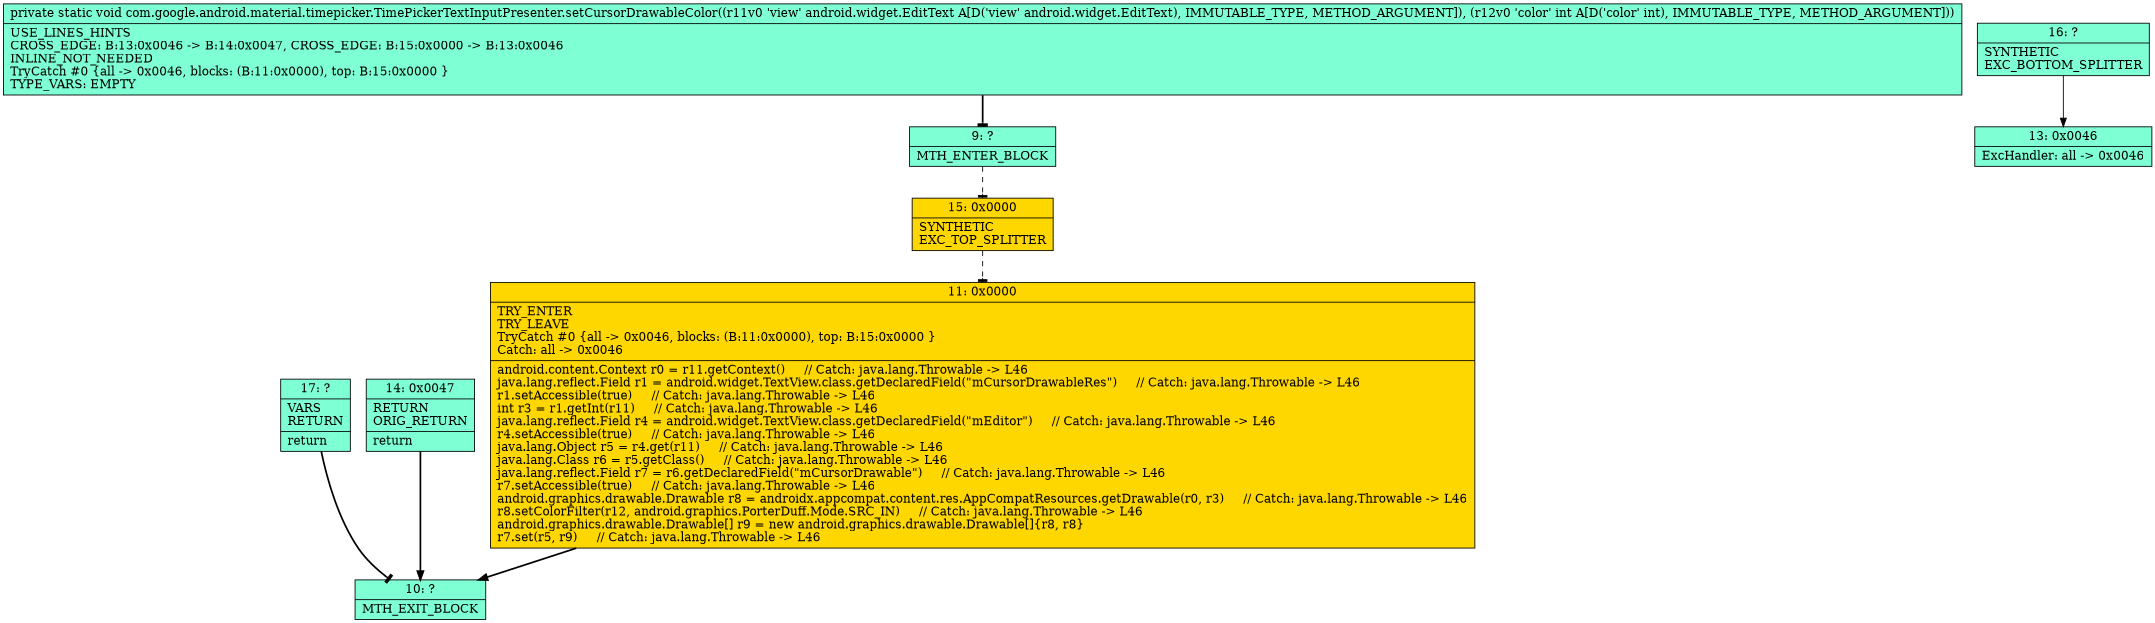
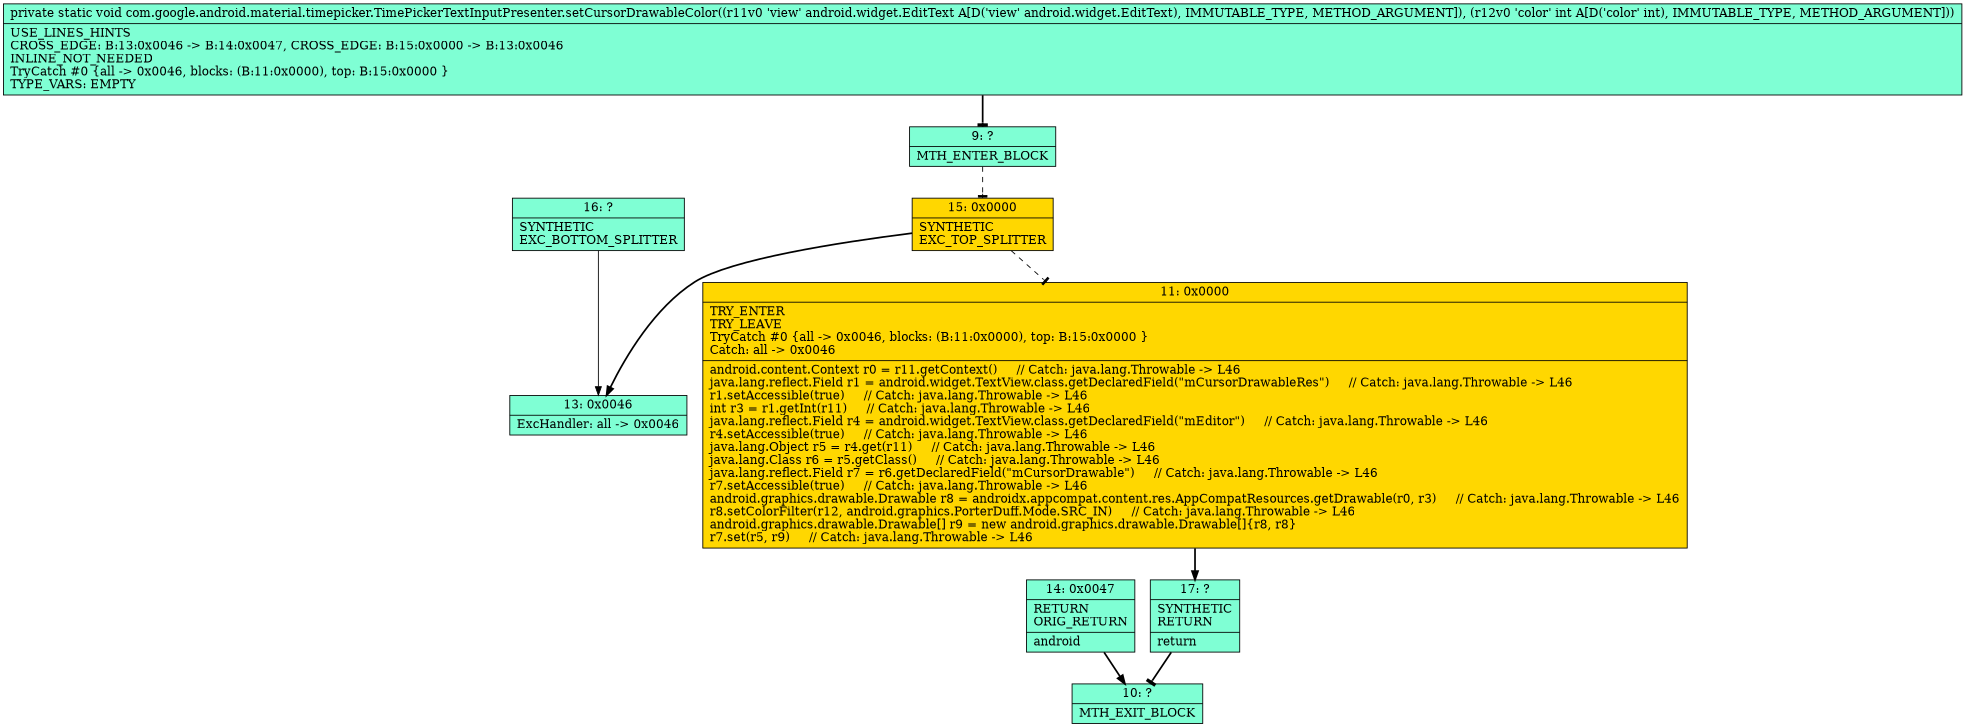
  digraph {
    node [fillcolor=aquamarine shape=record style=filled]
    edge [arrowhead=tee style=bold]
    n1 [label="{9\:\ ?|MTH_ENTER_BLOCK\l}"]
    n2 [fillcolor=gold label="{15\:\ 0x0000|SYNTHETIC\lEXC_TOP_SPLITTER\l}"]
    n3 [fillcolor=gold label="{11\:\ 0x0000|TRY_ENTER\lTRY_LEAVE\lTryCatch #0 \{all \-\> 0x0046, blocks: (B:11:0x0000), top: B:15:0x0000 \}\lCatch: all \-\> 0x0046\l|android.content.Context r0 = r11.getContext()     \/\/ Catch: java.lang.Throwable \-\> L46\ljava.lang.reflect.Field r1 = android.widget.TextView.class.getDeclaredField(\"mCursorDrawableRes\")     \/\/ Catch: java.lang.Throwable \-\> L46\lr1.setAccessible(true)     \/\/ Catch: java.lang.Throwable \-\> L46\lint r3 = r1.getInt(r11)     \/\/ Catch: java.lang.Throwable \-\> L46\ljava.lang.reflect.Field r4 = android.widget.TextView.class.getDeclaredField(\"mEditor\")     \/\/ Catch: java.lang.Throwable \-\> L46\lr4.setAccessible(true)     \/\/ Catch: java.lang.Throwable \-\> L46\ljava.lang.Object r5 = r4.get(r11)     \/\/ Catch: java.lang.Throwable \-\> L46\ljava.lang.Class r6 = r5.getClass()     \/\/ Catch: java.lang.Throwable \-\> L46\ljava.lang.reflect.Field r7 = r6.getDeclaredField(\"mCursorDrawable\")     \/\/ Catch: java.lang.Throwable \-\> L46\lr7.setAccessible(true)     \/\/ Catch: java.lang.Throwable \-\> L46\landroid.graphics.drawable.Drawable r8 = androidx.appcompat.content.res.AppCompatResources.getDrawable(r0, r3)     \/\/ Catch: java.lang.Throwable \-\> L46\lr8.setColorFilter(r12, android.graphics.PorterDuff.Mode.SRC_IN)     \/\/ Catch: java.lang.Throwable \-\> L46\landroid.graphics.drawable.Drawable[] r9 = new android.graphics.drawable.Drawable[]\{r8, r8\}\lr7.set(r5, r9)     \/\/ Catch: java.lang.Throwable \-\> L46\l}"]
    n4 [label="{13\:\ 0x0046|ExcHandler: all \-\> 0x0046\l}"]
-   n5 [label="{17\:\ ?|VARS\lRETURN\l|return\l}"]
+   n5 [label="{17\:\ ?|SYNTHETIC\lRETURN\l|return\l}"]
    n6 [label="{16\:\ ?|SYNTHETIC\lEXC_BOTTOM_SPLITTER\l}"]
    n7 [label="{10\:\ ?|MTH_EXIT_BLOCK\l}"]
-   n8 [label="{14\:\ 0x0047|RETURN\lORIG_RETURN\l|return\l}"]
+   n8 [label="{14\:\ 0x0047|RETURN\lORIG_RETURN\l|android\l}"]
    n9 [label="{private static void com.google.android.material.timepicker.TimePickerTextInputPresenter.setCursorDrawableColor((r11v0 'view' android.widget.EditText A[D('view' android.widget.EditText), IMMUTABLE_TYPE, METHOD_ARGUMENT]), (r12v0 'color' int A[D('color' int), IMMUTABLE_TYPE, METHOD_ARGUMENT]))  | USE_LINES_HINTS\lCROSS_EDGE: B:13:0x0046 \-\> B:14:0x0047, CROSS_EDGE: B:15:0x0000 \-\> B:13:0x0046\lINLINE_NOT_NEEDED\lTryCatch #0 \{all \-\> 0x0046, blocks: (B:11:0x0000), top: B:15:0x0000 \}\lTYPE_VARS: EMPTY\l}"]
    n1 -> n2 [style=dashed]
    n2 -> n3 [style=dashed]
-   n3 -> n7 [arrowhead=normal]
+   n2 -> n4 [arrowhead=normal]
+   n3 -> n5 [arrowhead=normal]
    n5 -> n7
    n6 -> n4 [arrowhead=normal style=solid]
    n8 -> n7 [arrowhead=normal]
    n9 -> n1
  }
